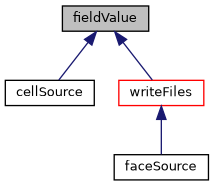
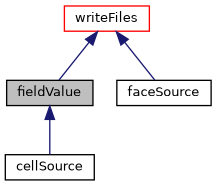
  digraph {
    node [color=black fontname=Helvetica fontsize=10 shape=record]
    edge [color=midnightblue dir=back fontname=Helvetica fontsize=10 labelfontname=Helvetica labelfontsize=10 style=solid]
    n1 [fillcolor=grey75 fontcolor=black height=0.2 label=fieldValue style=filled width=0.4]
    n2 [height=0.2 label=cellSource width=0.4]
    n3 [height=0.2 label=faceSource width=0.4]
    n4 [color=red height=0.2 label=writeFiles width=0.4]
    n1 -> n2
-   n1 -> n4
+   n4 -> n1
    n4 -> n3
  }
